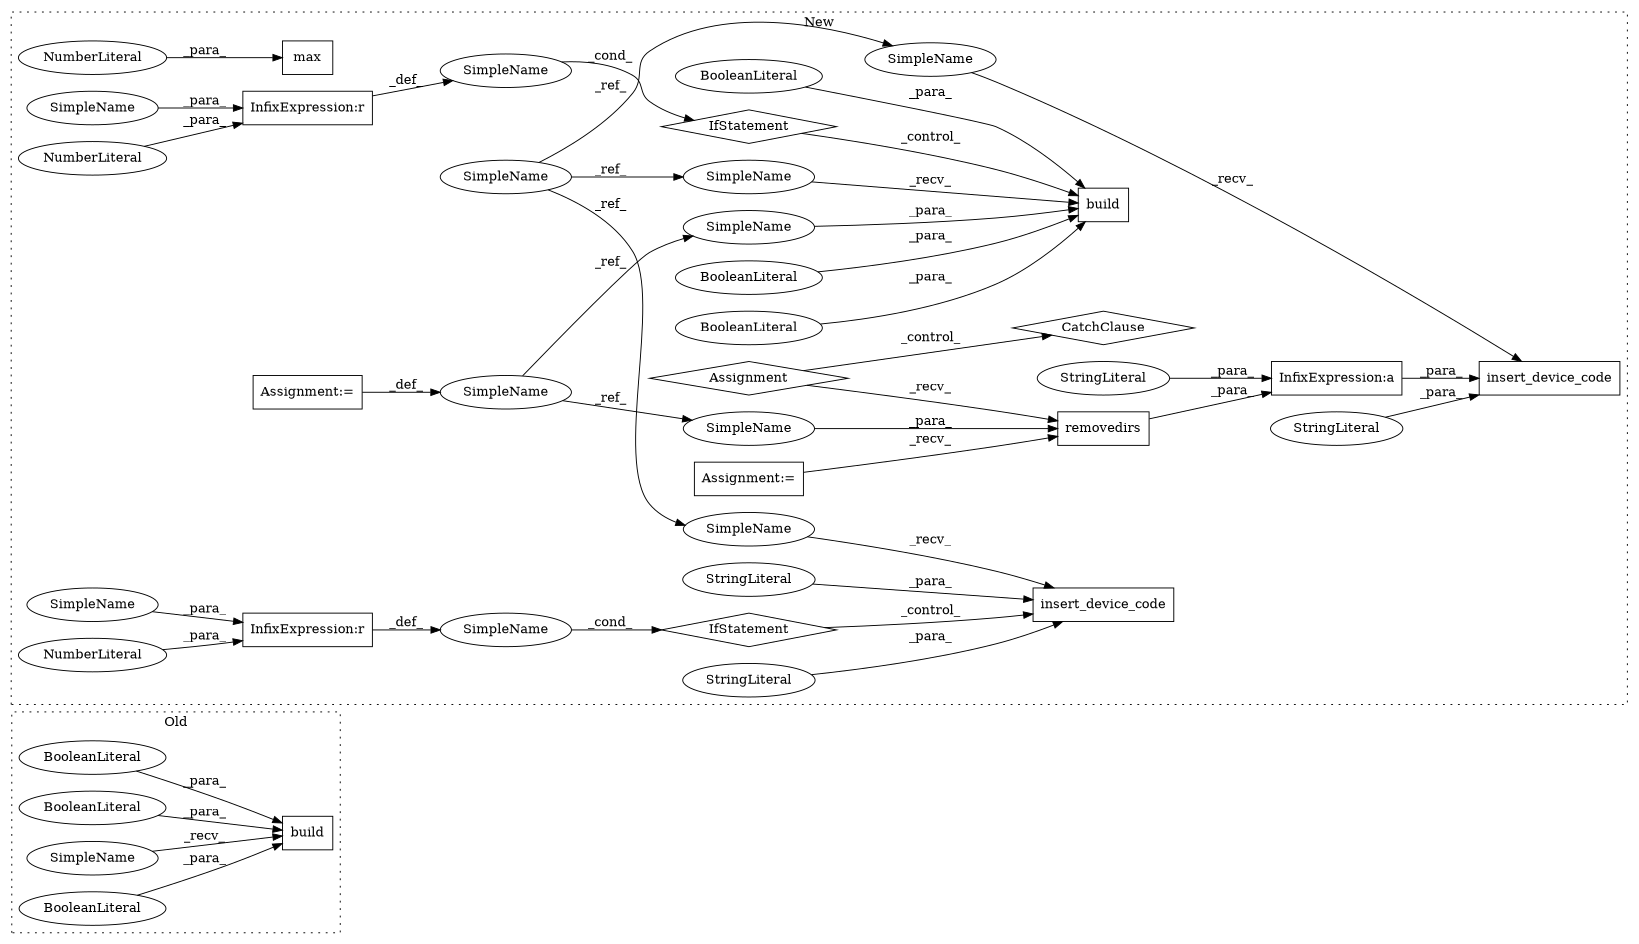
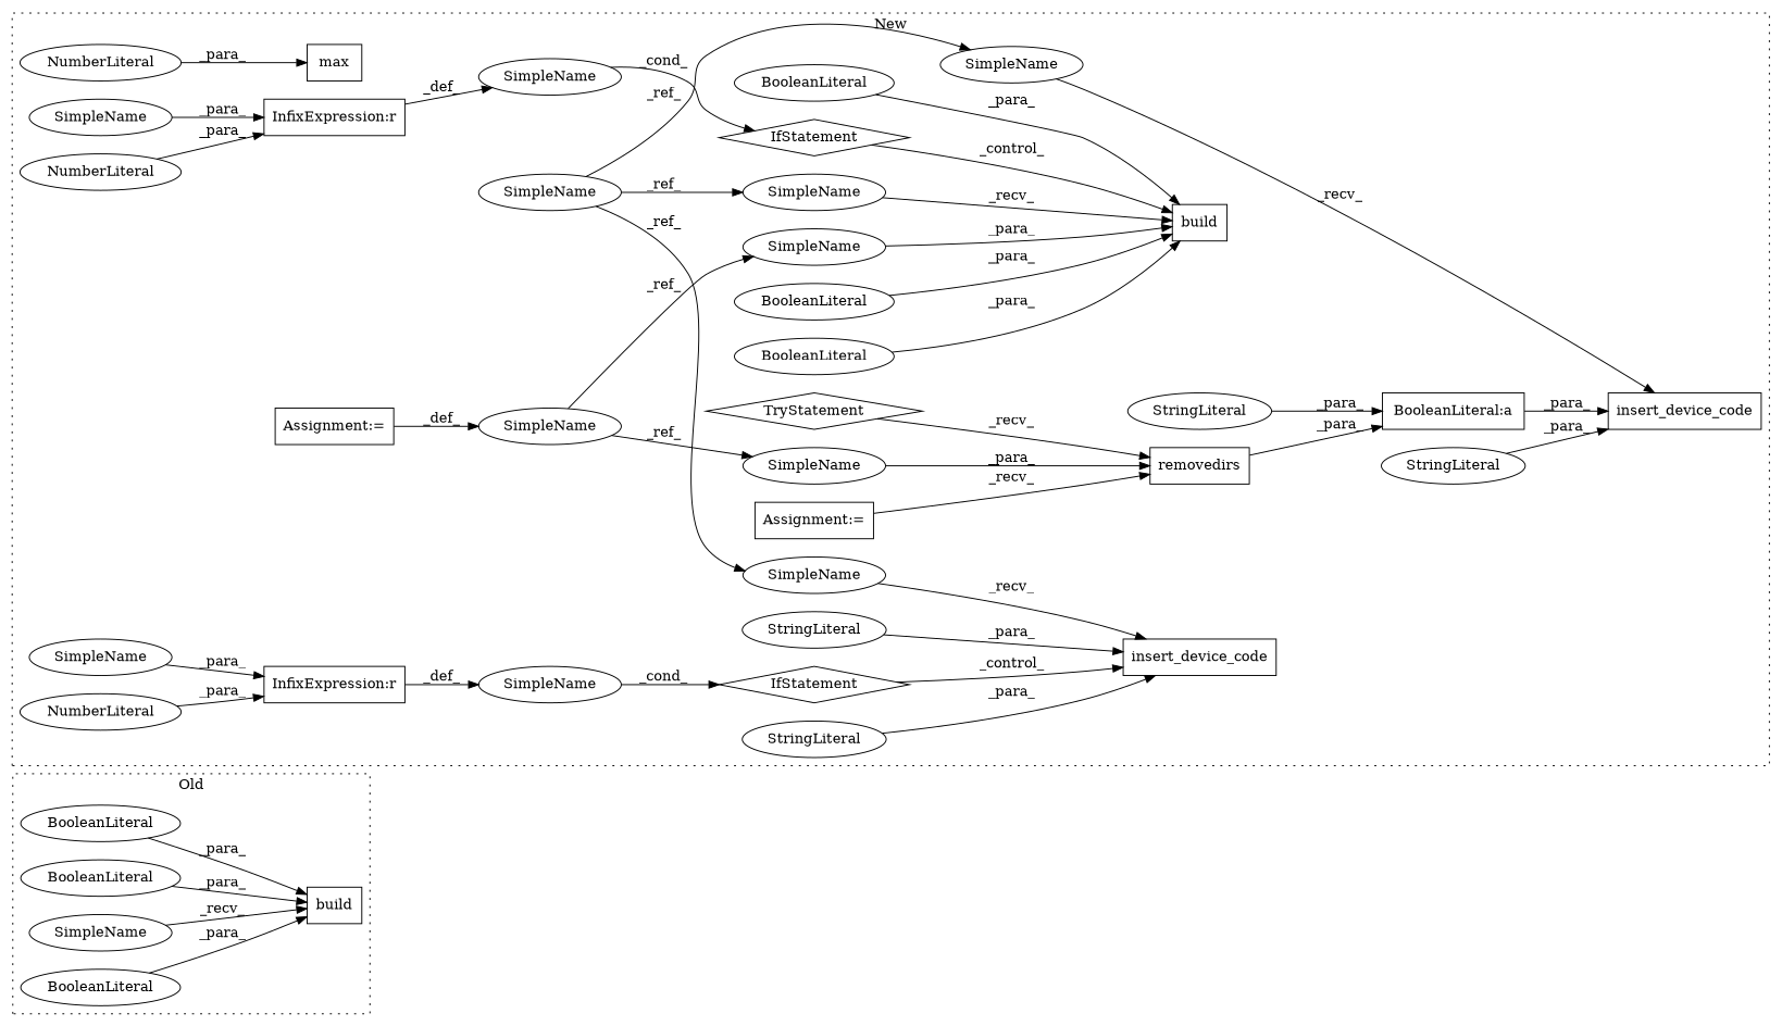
  digraph {
    rankdir=LR
    node [a=42 l=4 shape=ellipse]
    n1 [a=32 l="6,1" label=build s="1665,1715" shape=box]
    n2 [a=9 label=BooleanLiteral s=1705]
    n3 [a=9 l=5 label=BooleanLiteral s=1710]
    n4 [a=9 label=BooleanLiteral s=1700]
    n5 [l=6 label=SimpleName s=1658]
-   n6 [a=54 label=Assignment s=2184 shape=diamond]
-   n7 [a=12 l="11,2" label=CatchClause s="2224,2256" shape=diamond]
+   n6 [a=54 label=TryStatement s=2184 shape=diamond]
    n8 [a=32 l="11,1" label=removedirs s="2199,2214" shape=box]
    n9 [label=SimpleName s=602]
    n10 [a=32 l="6,1" label=build s="2314,2340" shape=box]
    n11 [a=27 label="InfixExpression:r" s=2292 shape=box]
    n12 [a=34 l=1 label=NumberLiteral s=2296]
    n13 [label=SimpleName l=""]
    n14 [a=25 l="4,2" label=IfStatement s="2278,2297" shape=diamond]
    n15 [l=6 label=SimpleName s=523]
    n16 [a=32 l="19,1" label=insert_device_code s="1858,2171" shape=box]
-   n17 [a=27 l=3 label="InfixExpression:a" s=2152 shape=box]
+   n17 [a=27 l=3 label="BooleanLiteral:a" s=2152 shape=box]
    n18 [a=32 l="4,1" label=max s="2155,2170" shape=box]
    n19 [a=34 l=1 label=NumberLiteral s=2159]
    n20 [a=9 label=BooleanLiteral s=2325]
    n21 [a=9 l=5 label=BooleanLiteral s=2335]
    n22 [a=9 label=BooleanLiteral s=2330]
    n23 [a=32 l="19,1" label=insert_device_code s="1714,1776" shape=box]
    n24 [a=27 label="InfixExpression:r" s=1692 shape=box]
    n25 [a=34 l=1 label=NumberLiteral s=1696]
    n26 [label=SimpleName l=""]
    n27 [a=25 l="4,2" label=IfStatement s="1678,1697" shape=diamond]
    n28 [a=7 l=2 label="Assignment:=" s=367 shape=box]
    n29 [a=7 l=1 label="Assignment:=" s=606 shape=box]
    n30 [a=45 l=6 label=StringLiteral s=1733]
    n31 [a=45 l=268 label=StringLiteral s=1884]
    n32 [a=45 l=6 label=StringLiteral s=1877]
    n33 [a=45 l=36 label=StringLiteral s=1740]
    n34 [l=6 label=SimpleName s=2307]
    n35 [l=6 label=SimpleName s=1851]
    n36 [l=6 label=SimpleName s=1707]
    n37 [l=10 label=SimpleName s=1682]
    n38 [l=10 label=SimpleName s=2282]
    n39 [label=SimpleName s=2210]
    n40 [label=SimpleName s=2320]
    subgraph cluster_1 {
      label=Old
      style=dotted
      n1
      n2
      n3
      n4
      n5
    }
    subgraph cluster_2 {
      label=New
      style=dotted
      n6
-     n7
      n8
      n9
      n10
      n11
      n12
      n13
      n14
      n15
      n16
      n17
      n18
      n19
      n20
      n21
      n22
      n23
      n24
      n25
      n26
      n27
      n28
      n29
      n30
      n31
      n32
      n33
      n34
      n35
      n36
      n37
      n38
      n39
      n40
    }
    n2 -> n1 [label=_para_]
    n3 -> n1 [label=_para_]
    n4 -> n1 [label=_para_]
    n5 -> n1 [label=_recv_]
-   n6 -> n7 [label=_control_]
    n6 -> n8 [label=_recv_]
    n8 -> n17 [label=_para_]
    n9 -> n39 [label=_ref_]
    n9 -> n40 [label=_ref_]
    n11 -> n13 [label=_def_]
    n12 -> n11 [label=_para_]
    n13 -> n14 [label=_cond_]
    n14 -> n10 [label=_control_]
    n15 -> n34 [label=_ref_]
    n15 -> n35 [label=_ref_]
    n15 -> n36 [label=_ref_]
    n17 -> n16 [label=_para_]
    n19 -> n18 [label=_para_]
    n20 -> n10 [label=_para_]
    n21 -> n10 [label=_para_]
    n22 -> n10 [label=_para_]
    n24 -> n26 [label=_def_]
    n25 -> n24 [label=_para_]
    n26 -> n27 [label=_cond_]
    n27 -> n23 [label=_control_]
    n28 -> n8 [label=_recv_]
    n29 -> n9 [label=_def_]
    n30 -> n23 [label=_para_]
    n31 -> n17 [label=_para_]
    n32 -> n16 [label=_para_]
    n33 -> n23 [label=_para_]
    n34 -> n10 [label=_recv_]
    n35 -> n16 [label=_recv_]
    n36 -> n23 [label=_recv_]
    n37 -> n24 [label=_para_]
    n38 -> n11 [label=_para_]
    n39 -> n8 [label=_para_]
    n40 -> n10 [label=_para_]
  }
